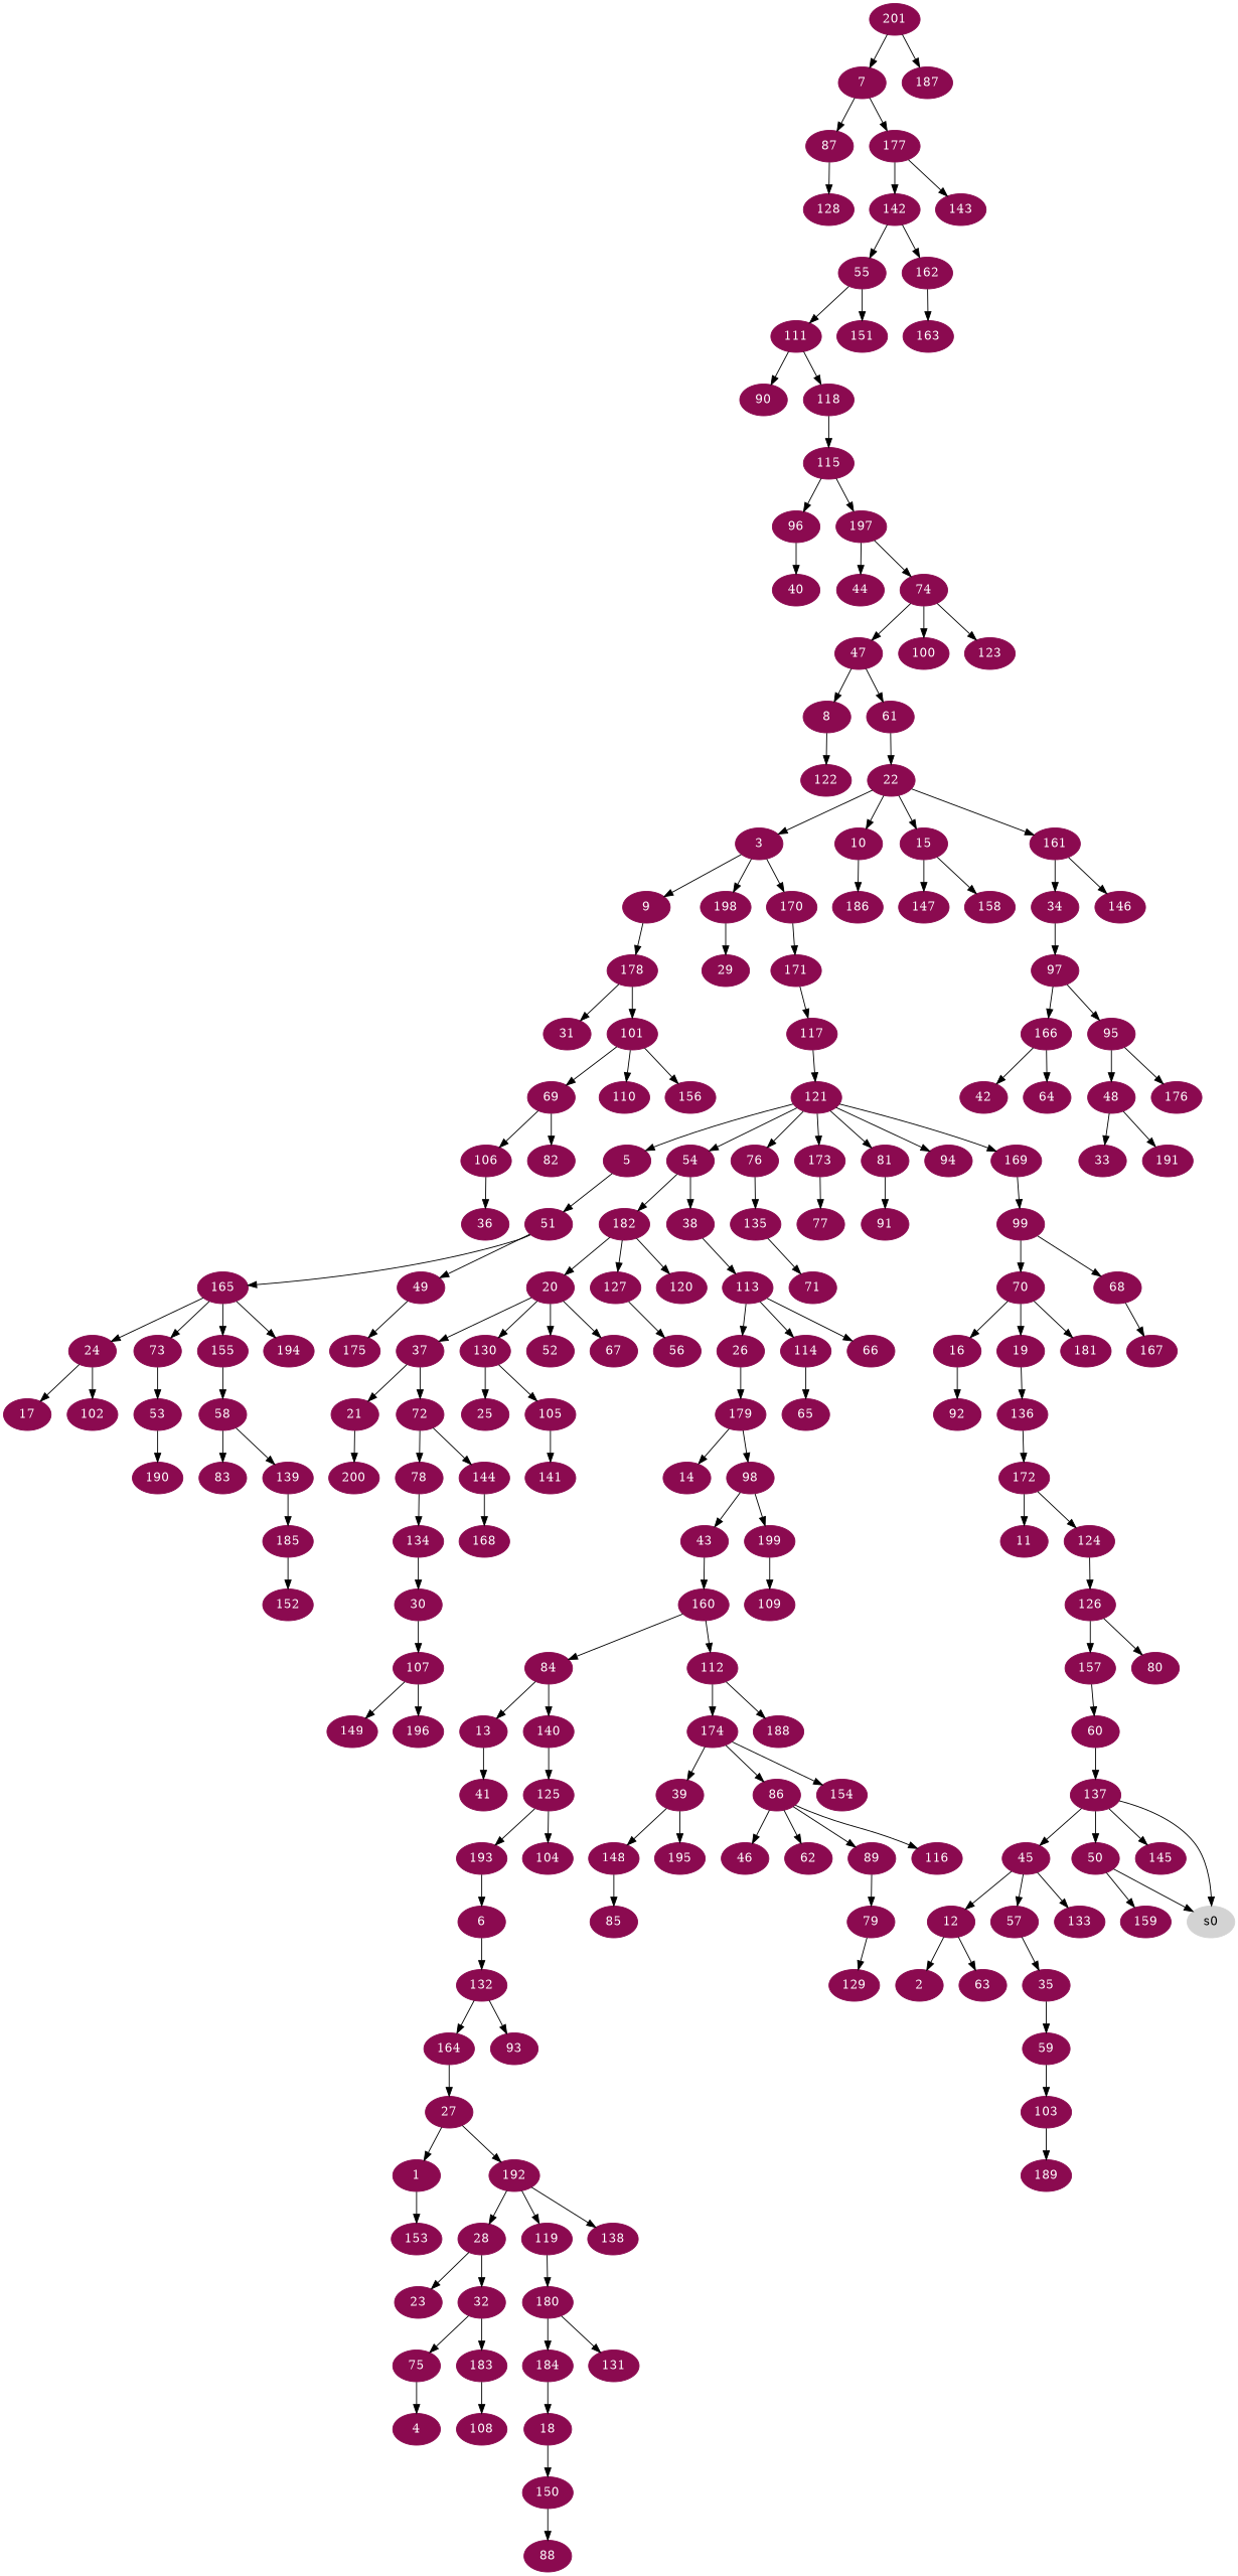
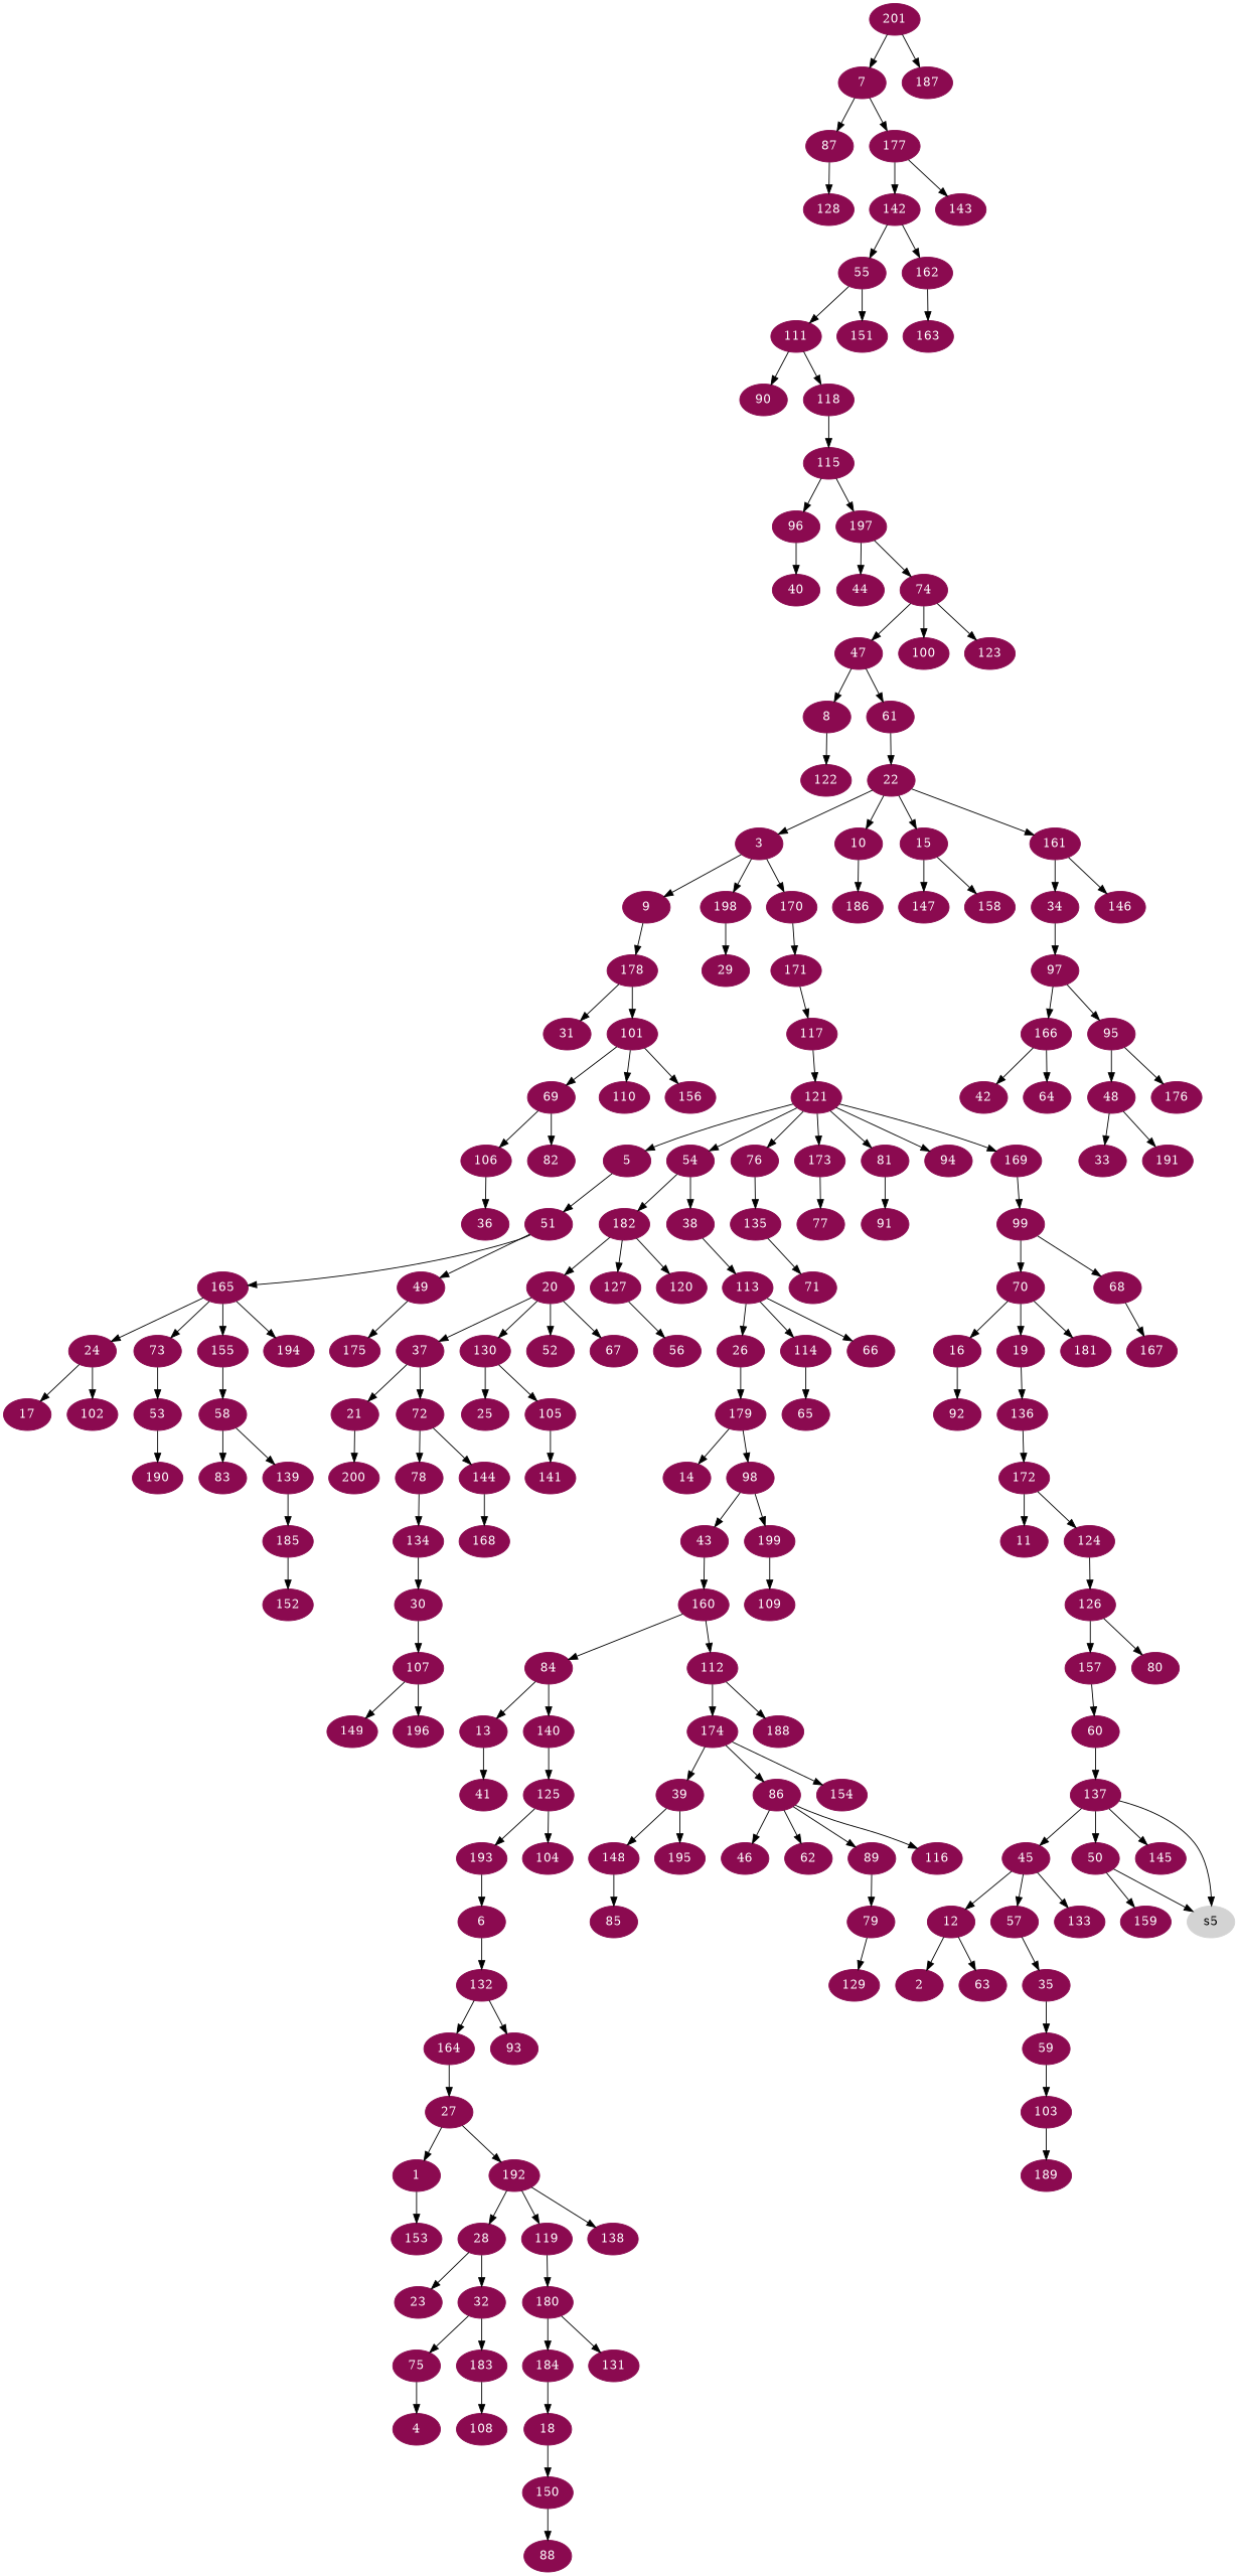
  digraph {
    node [color=deeppink4 fontcolor=white style=filled]
    27
    1
    192
    153
    12
    2
    63
    22
    3
    10
    15
    161
    9
    198
    170
    75
    4
    121
    5
    54
    76
    173
    81
    94
    169
    51
    193
    6
    132
    201
    7
    187
    87
    177
    47
    8
    61
    122
    178
    186
    172
    11
    124
    45
    57
    133
    84
    13
    140
    41
    179
    14
    98
    147
    158
    70
    16
    19
    181
    92
    24
    17
    102
    184
    18
    150
    136
    182
    20
    127
    120
    37
    130
    52
    67
    21
    72
    200
    28
    23
    32
    165
    73
    155
    194
    25
    105
    113
    26
    114
    66
    164
    119
    138
    29
    134
    30
    107
    31
    101
    183
    48
    33
    191
    34
    146
    97
    35
    59
    106
    36
    38
    174
    39
    86
    154
    148
    195
    96
    40
    166
    42
    64
    43
    199
    160
    197
    44
    74
    137
    50
    145
-   s0 [color=lightgrey fontcolor=black]
+   s0 [color=lightgrey fontcolor=black label=s5]
    46
    62
    89
    116
    100
    123
    95
    176
    49
    175
    159
    53
    190
    142
    55
    162
    111
    151
    56
    58
    83
    139
    103
    157
    60
    65
    99
    68
    167
    69
    110
    156
    82
    135
    71
    78
    144
    77
    79
    129
    126
    80
    91
    112
    85
    128
    88
    90
    118
    93
    115
    189
    125
    104
    141
    149
    196
    108
    109
    188
    171
    117
    180
    131
    185
    143
    168
    152
    163
    27 -> 1
    27 -> 192
    1 -> 153
    192 -> 28
    192 -> 119
    192 -> 138
    12 -> 2
    12 -> 63
    22 -> 3
    22 -> 10
    22 -> 15
    22 -> 161
    3 -> 9
    3 -> 198
    3 -> 170
    10 -> 186
    15 -> 147
    15 -> 158
    161 -> 34
    161 -> 146
    9 -> 178
    198 -> 29
    170 -> 171
    75 -> 4
    121 -> 5
    121 -> 54
    121 -> 76
    121 -> 173
    121 -> 81
    121 -> 94
    121 -> 169
    5 -> 51
    54 -> 182
    54 -> 38
    76 -> 135
    173 -> 77
    81 -> 91
    169 -> 99
    51 -> 165
    51 -> 49
    193 -> 6
    6 -> 132
    132 -> 164
    132 -> 93
    201 -> 7
    201 -> 187
    7 -> 87
    7 -> 177
    87 -> 128
    177 -> 142
    177 -> 143
    47 -> 8
    47 -> 61
    8 -> 122
    61 -> 22
    178 -> 31
    178 -> 101
    172 -> 11
    172 -> 124
    124 -> 126
    45 -> 12
    45 -> 57
    45 -> 133
    57 -> 35
    84 -> 13
    84 -> 140
    13 -> 41
    140 -> 125
    179 -> 14
    179 -> 98
    98 -> 43
    98 -> 199
    70 -> 16
    70 -> 19
    70 -> 181
    16 -> 92
    19 -> 136
    24 -> 17
    24 -> 102
    184 -> 18
    18 -> 150
    150 -> 88
    136 -> 172
    182 -> 20
    182 -> 127
    182 -> 120
    20 -> 37
    20 -> 130
    20 -> 52
    20 -> 67
    127 -> 56
    37 -> 21
    37 -> 72
    130 -> 25
    130 -> 105
    21 -> 200
    72 -> 78
    72 -> 144
    28 -> 23
    28 -> 32
    32 -> 75
    32 -> 183
    165 -> 24
    165 -> 73
    165 -> 155
    165 -> 194
    73 -> 53
    155 -> 58
    105 -> 141
    113 -> 26
    113 -> 114
    113 -> 66
    26 -> 179
    114 -> 65
    164 -> 27
    119 -> 180
    134 -> 30
    30 -> 107
    107 -> 149
    107 -> 196
    101 -> 69
    101 -> 110
    101 -> 156
    183 -> 108
    48 -> 33
    48 -> 191
    34 -> 97
    97 -> 166
    97 -> 95
    35 -> 59
    59 -> 103
    106 -> 36
    38 -> 113
    174 -> 39
    174 -> 86
    174 -> 154
    39 -> 148
    39 -> 195
    86 -> 46
    86 -> 62
    86 -> 89
    86 -> 116
    148 -> 85
    96 -> 40
    166 -> 42
    166 -> 64
    43 -> 160
    199 -> 109
    160 -> 84
    160 -> 112
    197 -> 44
    197 -> 74
    74 -> 47
    74 -> 100
    74 -> 123
    137 -> 45
    137 -> 50
    137 -> 145
    137 -> s0
    50 -> s0
    50 -> 159
    89 -> 79
    95 -> 48
    95 -> 176
    49 -> 175
    53 -> 190
    142 -> 55
    142 -> 162
    55 -> 111
    55 -> 151
    162 -> 163
    111 -> 90
    111 -> 118
    58 -> 83
    58 -> 139
    139 -> 185
    103 -> 189
    157 -> 60
    60 -> 137
    99 -> 70
    99 -> 68
    68 -> 167
    69 -> 106
    69 -> 82
    135 -> 71
    78 -> 134
    144 -> 168
    79 -> 129
    126 -> 157
    126 -> 80
    112 -> 174
    112 -> 188
    118 -> 115
    115 -> 96
    115 -> 197
    125 -> 193
    125 -> 104
    171 -> 117
    117 -> 121
    180 -> 184
    180 -> 131
    185 -> 152
  }
